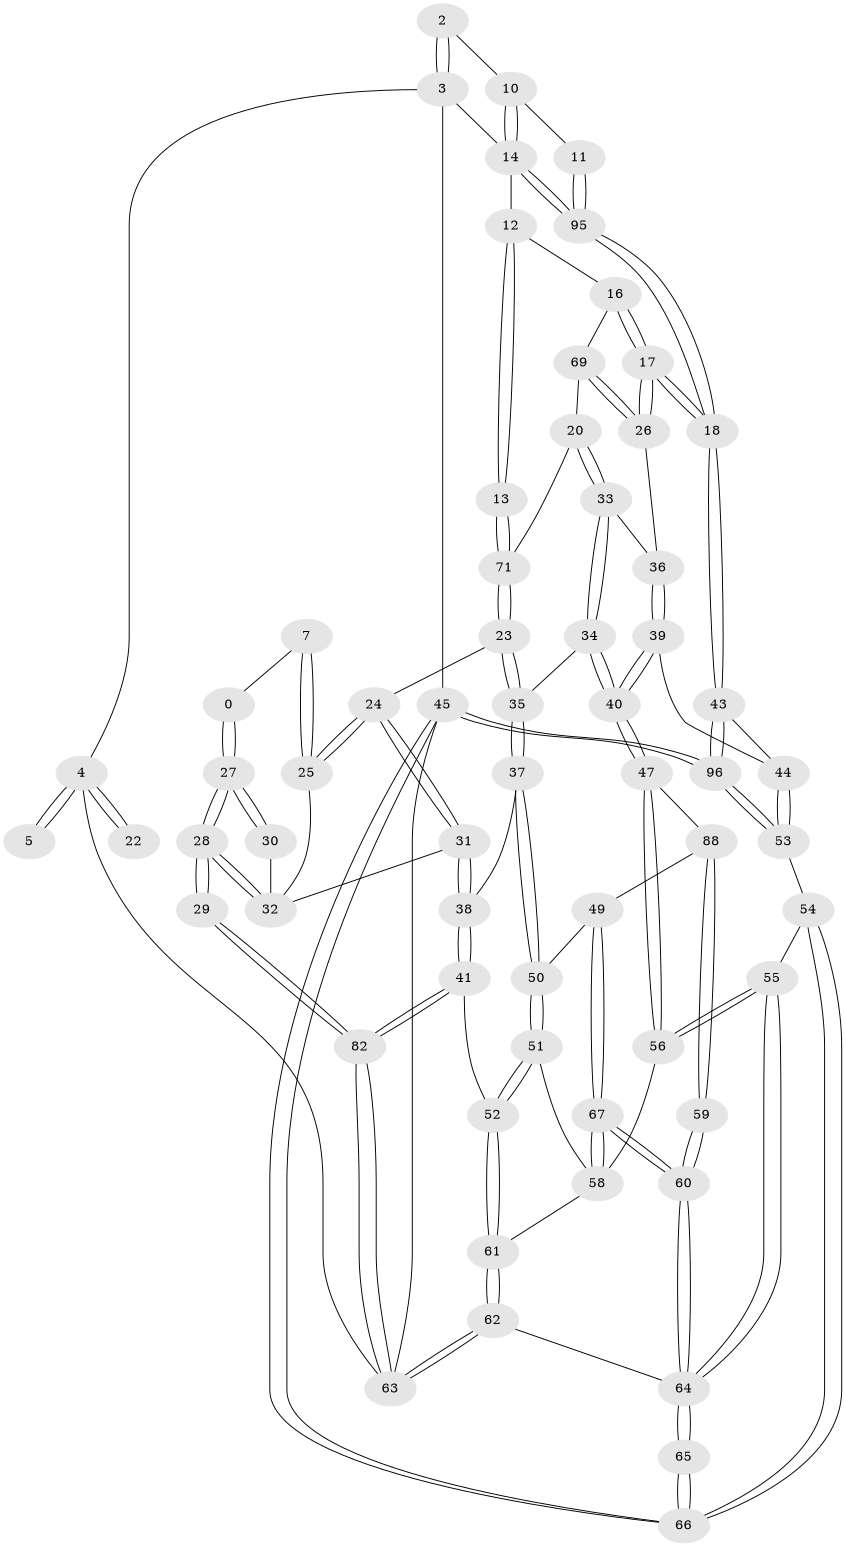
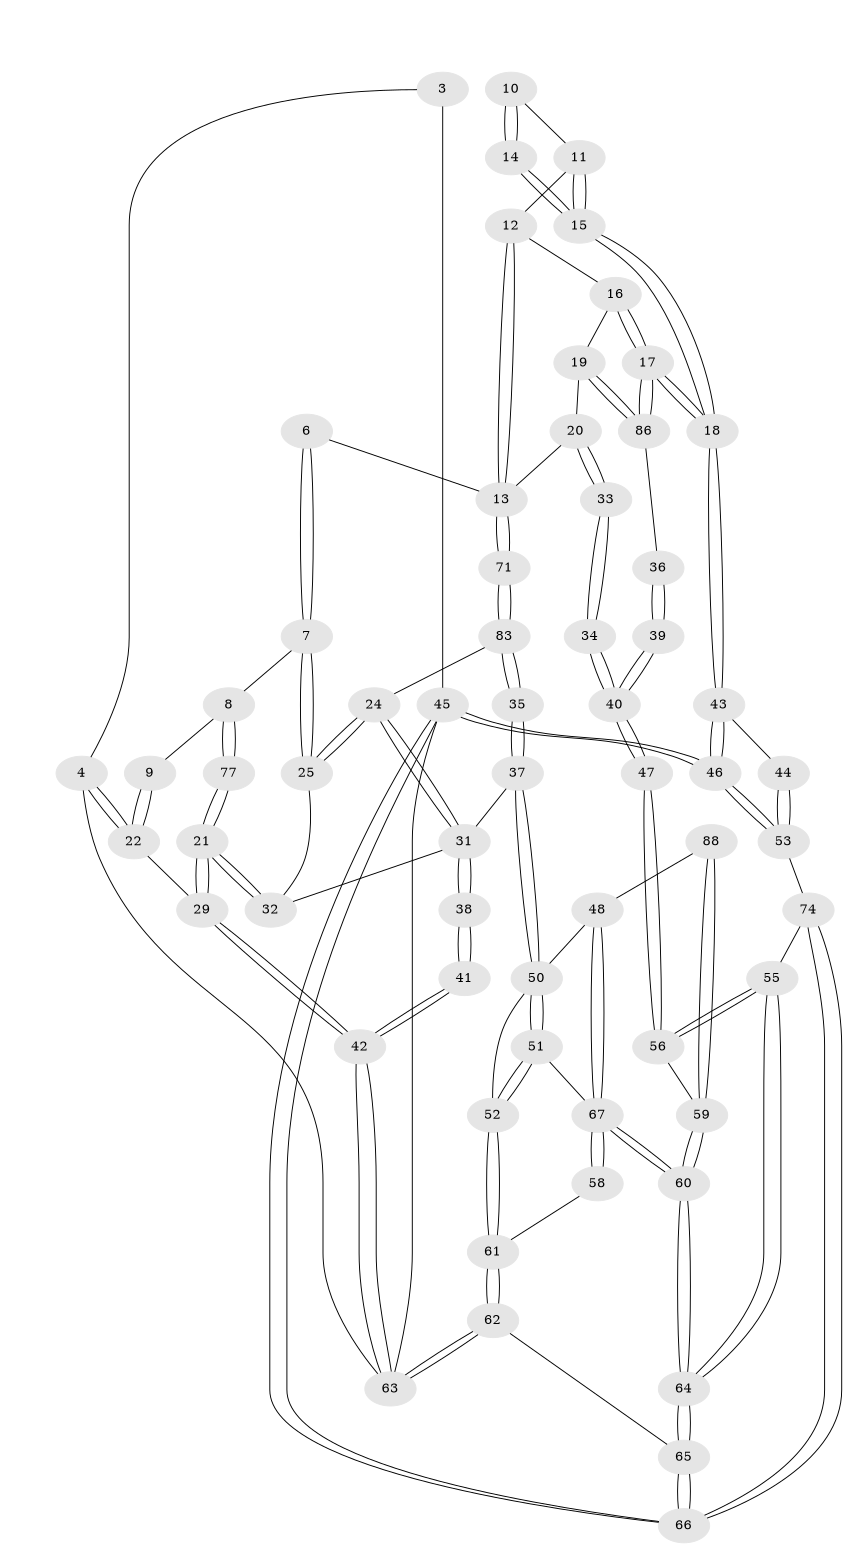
  graph {
    node [color=gray90 style=filled]
-   2
    3
    10
+   6
    7
    13
    4
    14
    45
    11
-   5
    22
    63
-   15 [label=95]
-   46 [label=96]
+   15
+   46
    66
    29
-   8 [label=0]
+   9
+   8
    25
    n21 [label=71]
-   27
+   27 [label=77]
    32
-   30
-   28
+   28 [label=21]
    12
    16
    18
    17
-   19 [label=69]
-   23
+   19
+   23 [label=83]
    43
-   26
+   26 [label=86]
    20
    36
    44
    33
    34
    24
    35
-   42 [label=82]
+   42
    31
    37
    38
    39
    41
    40
    47
    50
    51
    52
    53
    n53 [label=88]
    56
    61
-   54
-   49
+   54 [label=74]
+   49 [label=48]
    59
    n59 [label=67]
    60
    58
    62
    55
    64
    65
-   2 -- 3
-   2 -- 3
-   2 -- 10
    3 -- 4
-   3 -- 14
    3 -- 45
    10 -- 14
    10 -- 14
    10 -- 11
+   6 -- 7
+   6 -- 7
+   6 -- 13
    7 -- 8
    7 -- 25
    7 -- 25
    13 -- n21
    13 -- n21
-   4 -- 5
-   4 -- 5
    4 -- 22
    4 -- 22
    4 -- 63
    14 -- 15
    14 -- 15
    45 -- 63
    45 -- 46
    45 -- 46
    45 -- 66
    45 -- 66
    11 -- 15
    11 -- 15
-   14 -- 12
+   11 -- 12
+   22 -- 29
    15 -- 18
    15 -- 18
    46 -- 53
    46 -- 53
    29 -- 42
    29 -- 42
+   9 -- 22
+   9 -- 22
+   8 -- 9
    8 -- 27
    8 -- 27
    25 -- 32
    n21 -- 23
    n21 -- 23
-   27 -- 30
-   27 -- 30
    27 -- 28
    27 -- 28
-   30 -- 32
    28 -- 29
    28 -- 29
    28 -- 32
    28 -- 32
    12 -- 13
    12 -- 13
    12 -- 16
    16 -- 17
    16 -- 17
    16 -- 19
    18 -- 43
    18 -- 43
    17 -- 18
    17 -- 18
    17 -- 26
    17 -- 26
    19 -- 26
    19 -- 26
    19 -- 20
    23 -- 24
    23 -- 35
    23 -- 35
    43 -- 46
    43 -- 46
    43 -- 44
    26 -- 36
-   20 -- n21
+   20 -- 13
    20 -- 33
    20 -- 33
    36 -- 39
    36 -- 39
    44 -- 53
    44 -- 53
-   33 -- 36
    33 -- 34
    33 -- 34
-   34 -- 35
    34 -- 40
    34 -- 40
    24 -- 25
    24 -- 25
    24 -- 31
    24 -- 31
    35 -- 37
    35 -- 37
    42 -- 63
    42 -- 63
    31 -- 32
    31 -- 38
    31 -- 38
-   37 -- 38
+   37 -- 31
    37 -- 50
    37 -- 50
    38 -- 41
    38 -- 41
-   39 -- 44
    39 -- 40
    39 -- 40
    41 -- 42
    41 -- 42
-   41 -- 52
+   50 -- 52
    40 -- 47
    40 -- 47
-   47 -- n53
    47 -- 56
    47 -- 56
    50 -- 51
    50 -- 51
    51 -- 52
    51 -- 52
-   51 -- 58
+   51 -- n59
    52 -- 61
    52 -- 61
    53 -- 54
    n53 -- 49
    n53 -- 59
    n53 -- 59
-   56 -- 58
+   56 -- 59
    61 -- 62
    61 -- 62
    54 -- 66
    54 -- 66
    54 -- 55
    49 -- 50
    49 -- n59
    49 -- n59
    59 -- 60
    59 -- 60
    n59 -- 60
    n59 -- 60
    n59 -- 58
    n59 -- 58
    60 -- 64
    60 -- 64
    58 -- 61
    62 -- 63
    62 -- 63
-   62 -- 64
+   62 -- 65
    55 -- 56
    55 -- 56
    55 -- 64
    55 -- 64
    64 -- 65
    64 -- 65
    65 -- 66
    65 -- 66
  }
